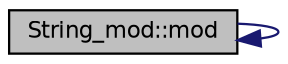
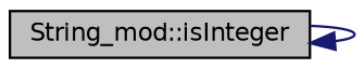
  digraph {
    rankdir=TB
-   n1 [color=black fillcolor=grey75 fontcolor=black fontname=Helvetica fontsize=10 height=0.2 label="String_mod::mod" shape=record style=filled width=0.4]
+   n1 [color=black fillcolor=grey75 fontcolor=black fontname=Helvetica fontsize=10 height=0.2 label="String_mod::isInteger" shape=record style=filled width=0.4]
    n1 -> n1 [color=midnightblue fontname=Helvetica fontsize=10 labelfontname=Helvetica labelfontsize=10 style=solid]
  }
